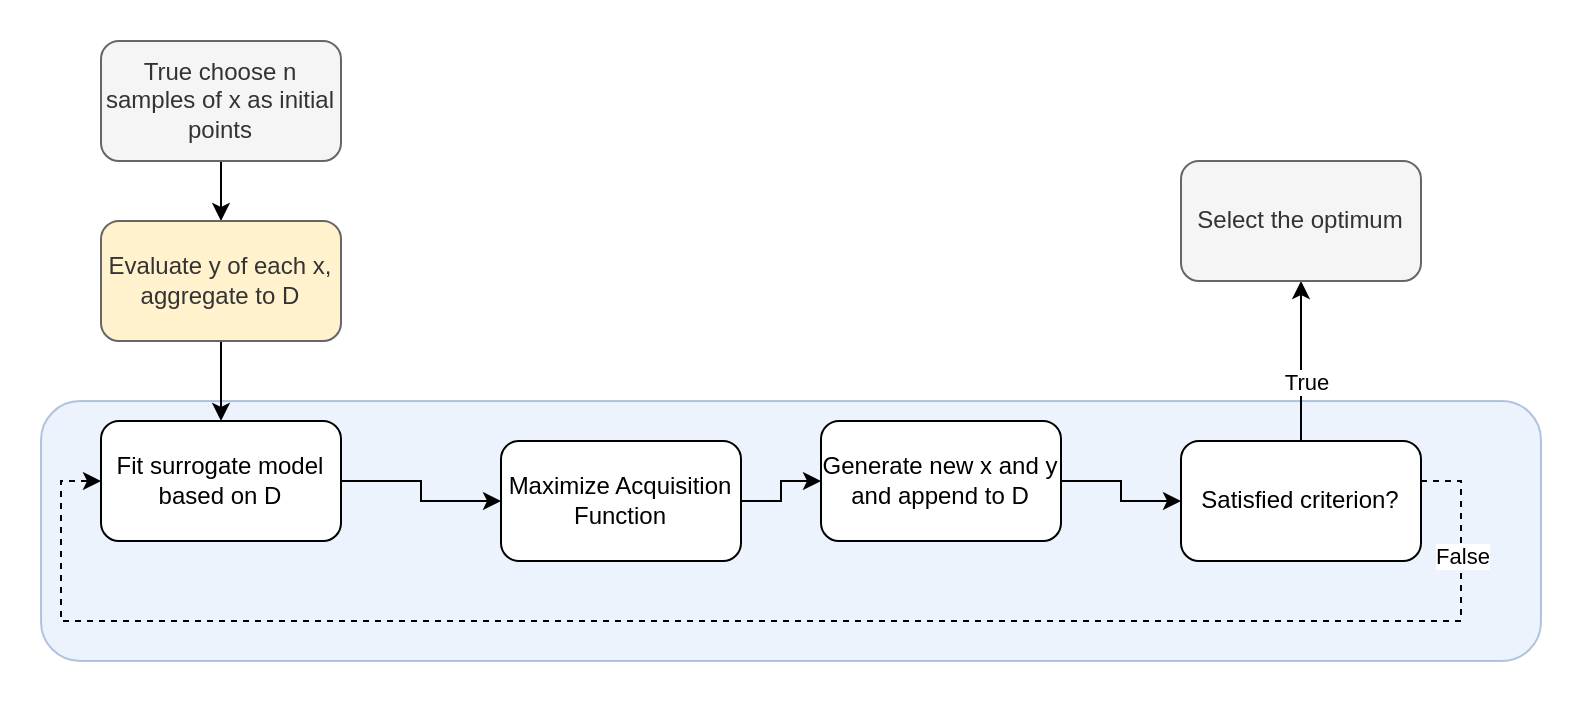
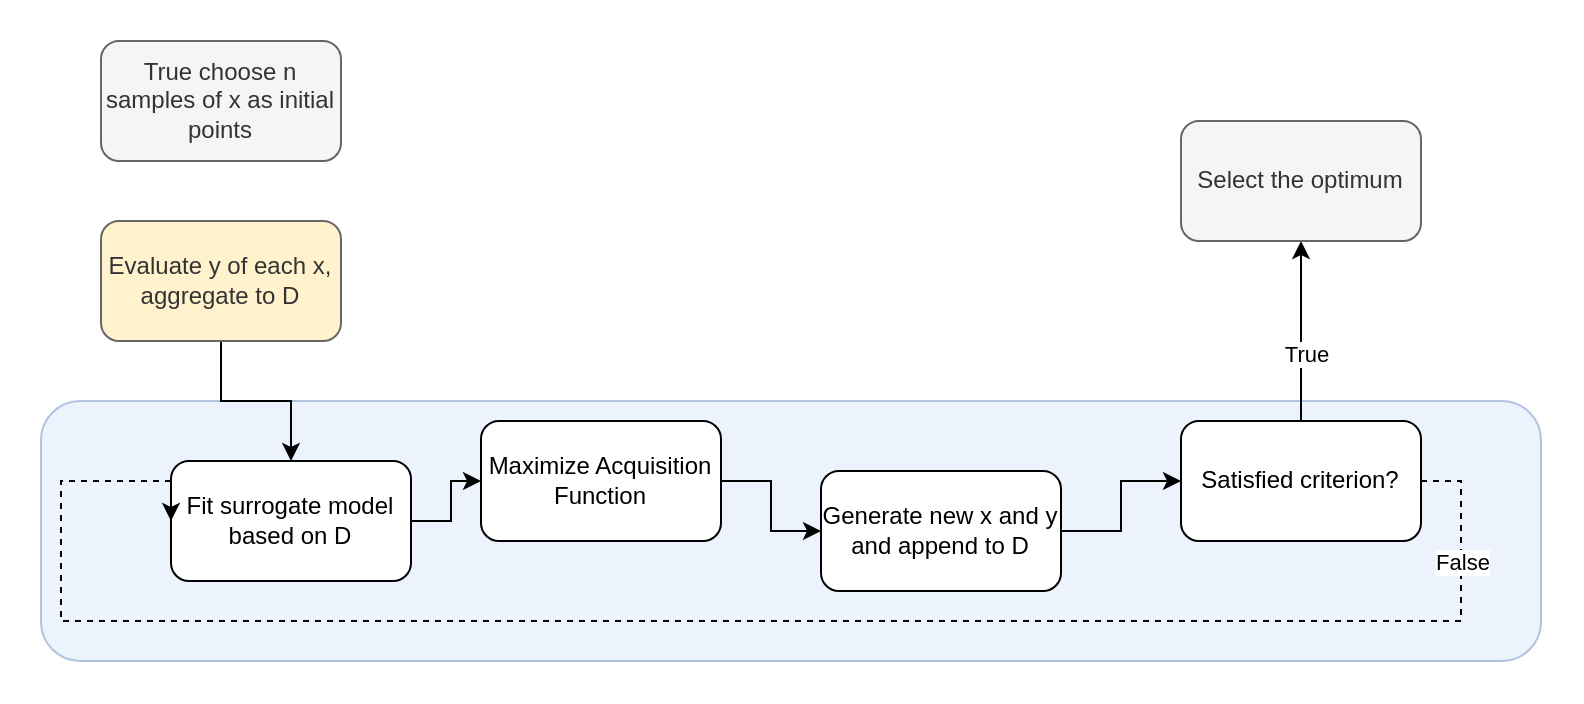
  <mxCell id="0" />
  <mxCell id="1" parent="0" />
  <mxCell id="2" value="" style="rounded=1;whiteSpace=wrap;html=1;fillColor=#dae8fc;strokeColor=#6c8ebf;opacity=50;shadow=0;glass=0;" vertex="1" parent="1"><mxGeometry x="20" y="200" width="750" height="130" as="geometry" /></mxCell>
- <mxCell id="3" value="" style="edgeStyle=orthogonalEdgeStyle;rounded=0;orthogonalLoop=1;jettySize=auto;html=1;" edge="1" parent="1" source="4" target="6"><mxGeometry relative="1" as="geometry" /></mxCell>
  <mxCell id="4" value="True choose n samples of x as initial points" style="rounded=1;whiteSpace=wrap;html=1;fillColor=#f5f5f5;fontColor=#333333;strokeColor=#666666;" vertex="1" parent="1"><mxGeometry x="50" y="20" width="120" height="60" as="geometry" /></mxCell>
  <mxCell id="5" value="" style="edgeStyle=orthogonalEdgeStyle;rounded=0;orthogonalLoop=1;jettySize=auto;html=1;" edge="1" parent="1" source="6" target="8"><mxGeometry relative="1" as="geometry" /></mxCell>
  <mxCell id="6" value="Evaluate y of each x, aggregate to D" style="rounded=1;whiteSpace=wrap;html=1;fillColor=#fff2cc;fontColor=#333333;strokeColor=#666666;" vertex="1" parent="1"><mxGeometry x="50" y="110" width="120" height="60" as="geometry" /></mxCell>
  <mxCell id="7" value="" style="edgeStyle=orthogonalEdgeStyle;rounded=0;orthogonalLoop=1;jettySize=auto;html=1;" edge="1" parent="1" source="8" target="10"><mxGeometry relative="1" as="geometry" /></mxCell>
- <mxCell id="8" value="Fit surrogate model based on D" style="rounded=1;whiteSpace=wrap;html=1;" vertex="1" parent="1"><mxGeometry x="50" y="210" width="120" height="60" as="geometry" /></mxCell>
+ <mxCell id="8" value="Fit surrogate model based on D" style="rounded=1;whiteSpace=wrap;html=1;" vertex="1" parent="1"><mxGeometry x="85" y="230" width="120" height="60" as="geometry" /></mxCell>
  <mxCell id="9" value="" style="edgeStyle=orthogonalEdgeStyle;rounded=0;orthogonalLoop=1;jettySize=auto;html=1;" edge="1" parent="1" source="10" target="12"><mxGeometry relative="1" as="geometry" /></mxCell>
- <mxCell id="10" value="Maximize Acquisition Function" style="rounded=1;whiteSpace=wrap;html=1;" vertex="1" parent="1"><mxGeometry x="250" y="220" width="120" height="60" as="geometry" /></mxCell>
+ <mxCell id="10" value="Maximize Acquisition Function" style="rounded=1;whiteSpace=wrap;html=1;" vertex="1" parent="1"><mxGeometry x="240" y="210" width="120" height="60" as="geometry" /></mxCell>
  <mxCell id="11" value="" style="edgeStyle=orthogonalEdgeStyle;rounded=0;orthogonalLoop=1;jettySize=auto;html=1;" edge="1" parent="1" source="12" target="17"><mxGeometry relative="1" as="geometry" /></mxCell>
- <mxCell id="12" value="Generate new x and y and append to D" style="rounded=1;whiteSpace=wrap;html=1;" vertex="1" parent="1"><mxGeometry x="410" y="210" width="120" height="60" as="geometry" /></mxCell>
+ <mxCell id="12" value="Generate new x and y and append to D" style="rounded=1;whiteSpace=wrap;html=1;" vertex="1" parent="1"><mxGeometry x="410" y="235" width="120" height="60" as="geometry" /></mxCell>
  <mxCell id="13" style="edgeStyle=orthogonalEdgeStyle;rounded=0;orthogonalLoop=1;jettySize=auto;html=1;entryX=0;entryY=0.5;entryDx=0;entryDy=0;dashed=1;" edge="1" parent="1" source="17" target="8"><mxGeometry relative="1" as="geometry"><mxPoint x="20" y="320" as="targetPoint" /><Array as="points"><mxPoint x="730" y="240" /><mxPoint x="730" y="310" /><mxPoint x="30" y="310" /><mxPoint x="30" y="240" /></Array></mxGeometry></mxCell>
  <mxCell id="14" value="False" style="edgeLabel;html=1;align=center;verticalAlign=middle;resizable=0;points=[];" vertex="1" connectable="0" parent="13"><mxGeometry x="-0.871" relative="1" as="geometry"><mxPoint as="offset" /></mxGeometry></mxCell>
  <mxCell id="15" value="" style="edgeStyle=orthogonalEdgeStyle;rounded=0;orthogonalLoop=1;jettySize=auto;html=1;" edge="1" parent="1" source="17" target="18"><mxGeometry relative="1" as="geometry" /></mxCell>
  <mxCell id="16" value="True" style="edgeLabel;html=1;align=center;verticalAlign=middle;resizable=0;points=[];" vertex="1" connectable="0" parent="15"><mxGeometry x="-0.25" y="-2" relative="1" as="geometry"><mxPoint as="offset" /></mxGeometry></mxCell>
- <mxCell id="17" value="Satisfied criterion?" style="rounded=1;whiteSpace=wrap;html=1;" vertex="1" parent="1"><mxGeometry x="590" y="220" width="120" height="60" as="geometry" /></mxCell>
- <mxCell id="18" value="Select the optimum" style="rounded=1;whiteSpace=wrap;html=1;fillColor=#f5f5f5;fontColor=#333333;strokeColor=#666666;" vertex="1" parent="1"><mxGeometry x="590" y="80" width="120" height="60" as="geometry" /></mxCell>
+ <mxCell id="17" value="Satisfied criterion?" style="rounded=1;whiteSpace=wrap;html=1;" vertex="1" parent="1"><mxGeometry x="590" y="210" width="120" height="60" as="geometry" /></mxCell>
+ <mxCell id="18" value="Select the optimum" style="rounded=1;whiteSpace=wrap;html=1;fillColor=#f5f5f5;fontColor=#333333;strokeColor=#666666;" vertex="1" parent="1"><mxGeometry x="590" y="60" width="120" height="60" as="geometry" /></mxCell>
